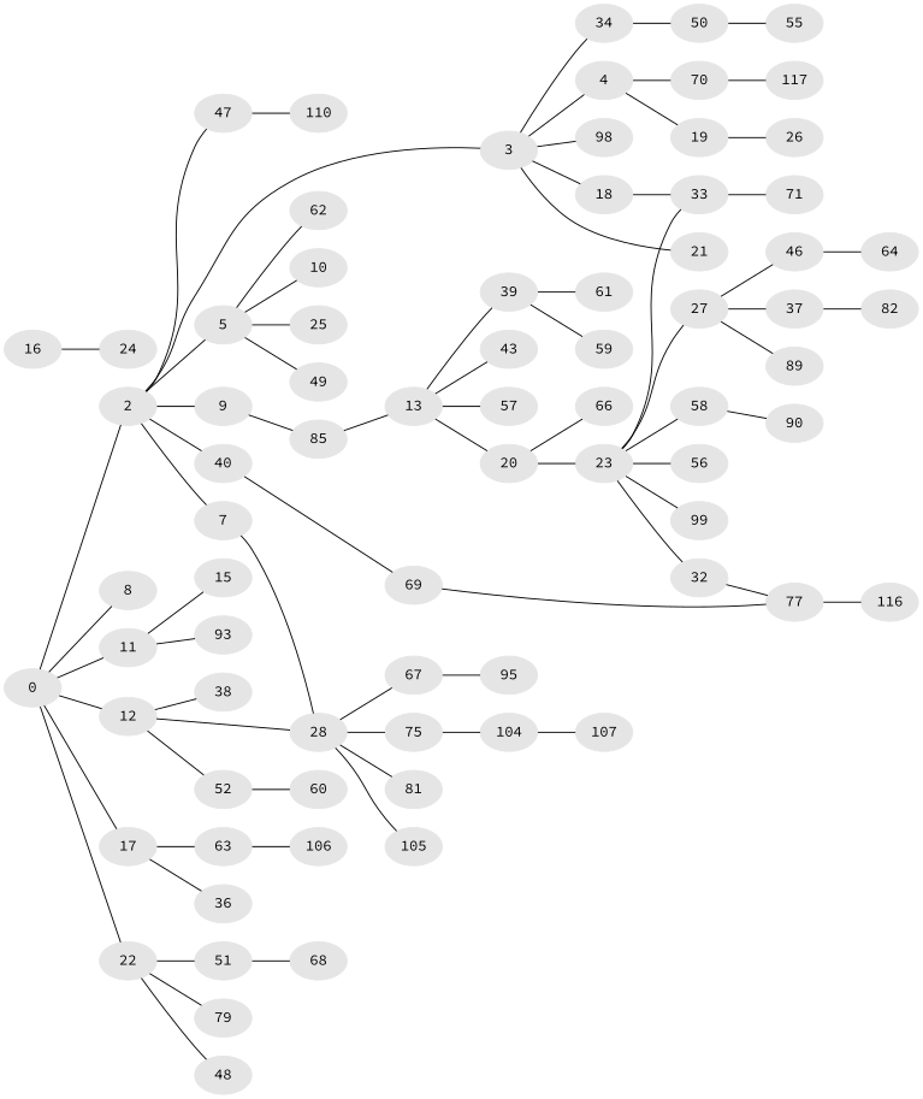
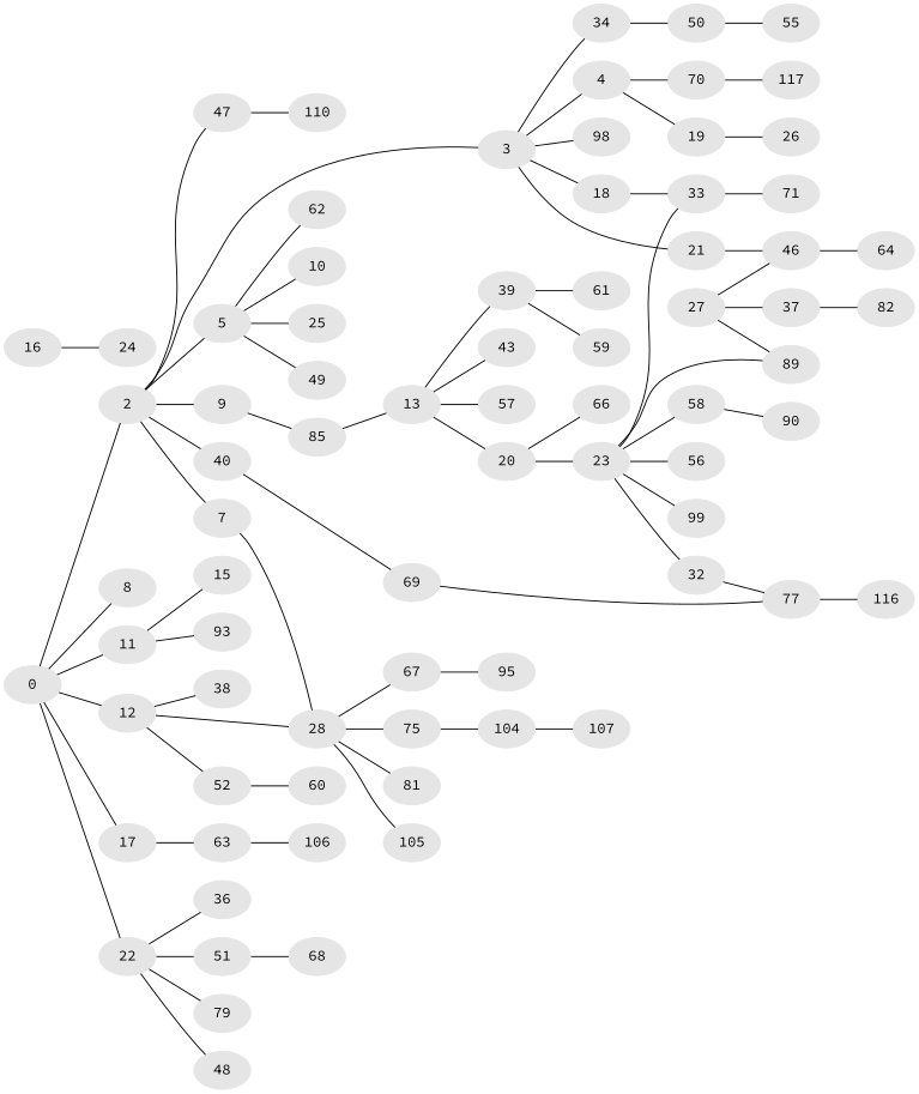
  graph {
    fontname="Source Code Pro"
    rankdir=LR
    node [color=gray90 fontname="Source Code Pro" style=filled]
    edge [fontname="Source Code Pro"]
    n1 [label=0 super="+6"]
    2 [super="+97"]
    8
    11 [super="+53"]
    12 [super="+87"]
    17 [super="+44"]
    22 [super="+41"]
    3 [super="+109"]
    5 [super="+14"]
    7 [super="+74"]
    9 [super="+96"]
    40
    n13 [label=47 super="+100"]
    15 [super="+65"]
    93
    28 [super="+118"]
    38 [super="+92"]
    52 [super="+83"]
    63
    36 [super="+73"]
    48
    51 [super="+111"]
    79 [super="+88"]
    4 [super="+47"]
    18 [super="+113"]
    21 [super="+80"]
    34 [super="+35"]
    98
    62 [super="+84"]
    10
    25 [super="+103"]
    49
    85
    16 [super="+30"]
    24
    69 [super="+91"]
    110
    19
    70
    33 [super="+54"]
    46
    50 [super="+101"]
    26 [super="+86"]
    117
    67
    75
    81
    105
    13 [super="+29"]
    20 [super="+78"]
    39 [super="+112"]
    43
    57
    60
    23 [super="+31"]
    66
    59 [super="+72"]
    61
    106 [super="+108"]
    71
    27 [super="+45"]
    32
    56
    58
    99
    64
    68
    37
    89
    77 [super="+102"]
    90 [super="+94"]
    82
    95
    104 [super="+115"]
    116
    55 [super="+76"]
    107
    n1 -- 2
    n1 -- 8
    n1 -- 11
    n1 -- 12
    n1 -- 17
    n1 -- 22
    2 -- 3
    2 -- 5
    2 -- 7
    2 -- 9
    2 -- 40
    2 -- n13
    11 -- 15
    11 -- 93
    12 -- 28
    12 -- 38
    12 -- 52
    17 -- 63
-   17 -- 36
+   22 -- 36
    22 -- 48
    22 -- 51
    22 -- 79
    3 -- 4
    3 -- 18
    3 -- 21
    3 -- 34
    3 -- 98
    5 -- 62
    5 -- 10
    5 -- 25
    5 -- 49
    7 -- 28
    9 -- 85
    40 -- 69
    n13 -- 110
    28 -- 67
    28 -- 75
    28 -- 81
    28 -- 105
    52 -- 60
    63 -- 106
    51 -- 68
    4 -- 19
    4 -- 70
    18 -- 33
+   21 -- 46
    34 -- 50
    85 -- 13
    16 -- 24
    69 -- 77
    19 -- 26
    70 -- 117
    33 -- 71
    46 -- 64
    50 -- 55
    67 -- 95
    75 -- 104
    13 -- 20
    13 -- 39
    13 -- 43
    13 -- 57
    20 -- 23
    20 -- 66
    39 -- 59
    39 -- 61
    23 -- 33
-   23 -- 27
+   23 -- 89
    23 -- 32
    23 -- 56
    23 -- 58
    23 -- 99
    27 -- 46
    27 -- 37
    27 -- 89
    32 -- 77
    58 -- 90
    37 -- 82
    77 -- 116
    104 -- 107
  }
